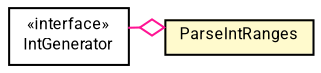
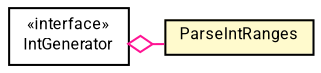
  digraph {
    nodesep=0.15
    rankdir=LR
    ranksep=0.25
    node [fontcolor=black fontname=Roboto fontsize=8 margin=0 shape=plaintext]
    n1 [height=0 label=<<table title="de.lmu.ifi.dbs.elki.utilities.datastructures.range.IntGenerator" border="0" cellborder="1" cellspacing="0" cellpadding="2" href="IntGenerator.html" target="_parent"> 		<tr><td><table border="0" cellspacing="0" cellpadding="1"> 		<tr><td align="center" balign="center"> &#171;interface&#187; </td></tr> 		<tr><td align="center" balign="center"> <font face="Roboto">IntGenerator</font> </td></tr> 		</table></td></tr> 		</table>> width=0]
    n2 [height=0 label=<<table title="de.lmu.ifi.dbs.elki.utilities.datastructures.range.ParseIntRanges" border="0" cellborder="1" cellspacing="0" cellpadding="2" bgcolor="lemonChiffon" href="ParseIntRanges.html" target="_parent"> 		<tr><td><table border="0" cellspacing="0" cellpadding="1"> 		<tr><td align="center" balign="center"> <font face="Roboto">ParseIntRanges</font> </td></tr> 		</table></td></tr> 		</table>> width=0]
-   n2 -> n1 [arrowhead=none arrowtail=ediamond color=deeppink dir=back fontname=Roboto fontsize=7 labelfontname=Roboto labelfontsize=7 weight=4 style=solid]
+   n1 -> n2 [arrowhead=none arrowtail=ediamond color=deeppink dir=back fontname=Roboto fontsize=7 labelfontname=Roboto labelfontsize=7 weight=4 style=solid]
  }
